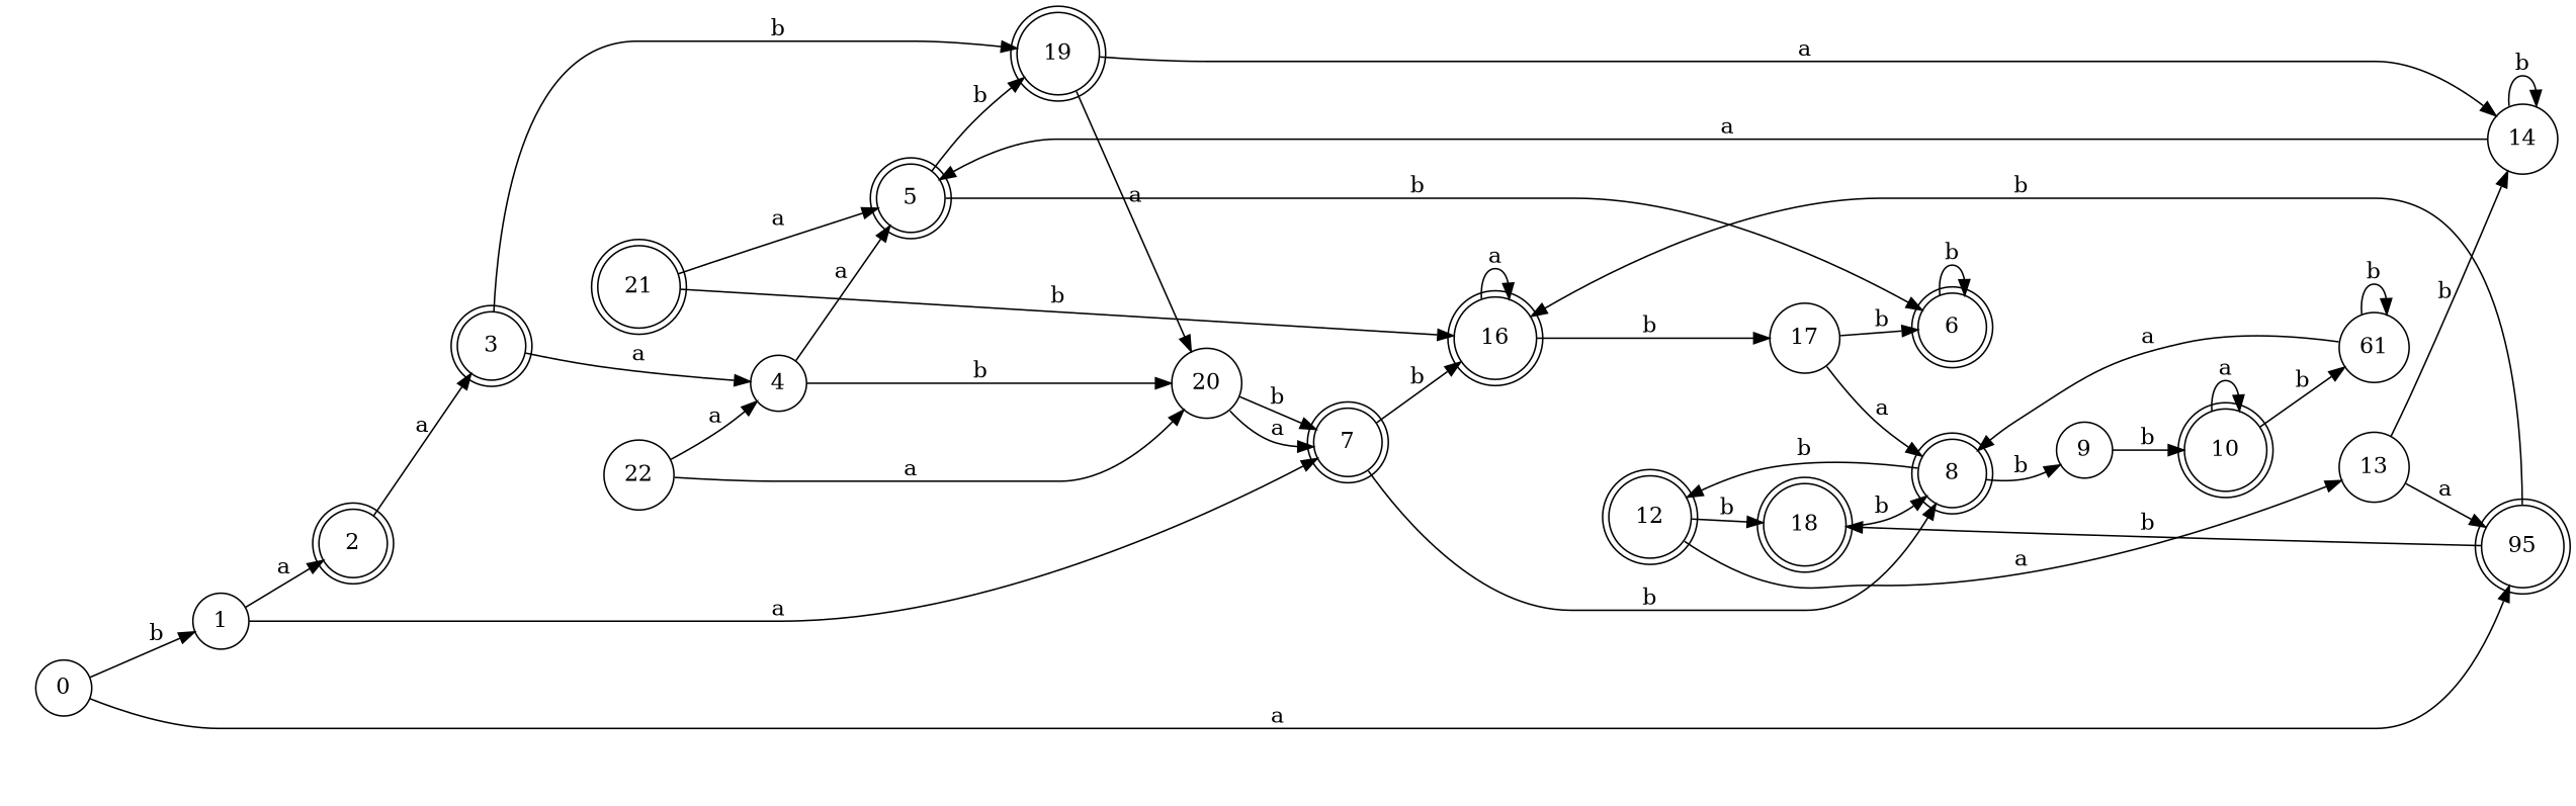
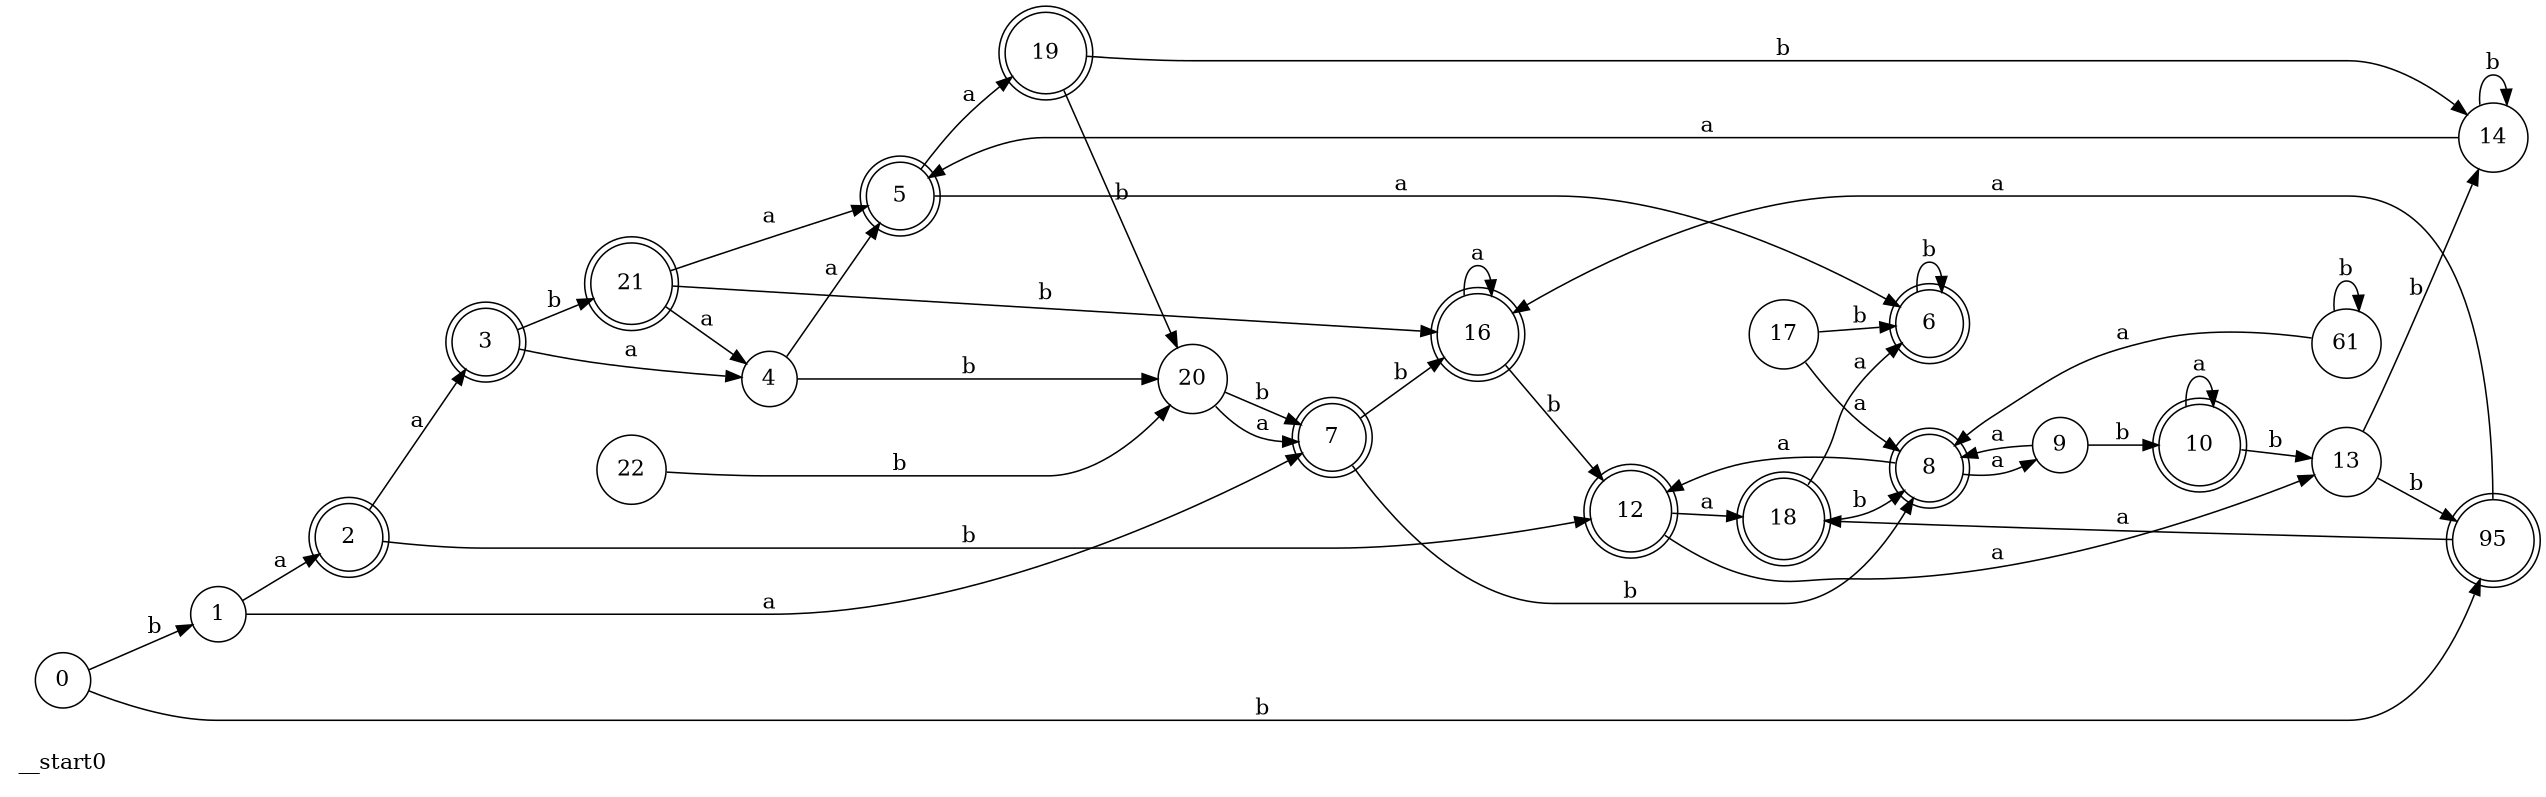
  digraph {
    rankdir=LR
    node [shape=doublecircle color=black fillcolor=white style="rounded,filled"]
+   __start0 [shape=none color="" fillcolor="" style=""]
    n2 [label=0 shape=circle style=filled]
    n3 [label=1 shape=circle style=filled]
    n4 [label=95]
    n5 [label=2]
    n6 [label=7]
    n7 [label=16]
    n8 [label=18]
    n9 [label=3]
    n10 [label=12]
    n11 [label=8]
    n12 [label=4 shape=circle style=filled]
    n13 [label=21]
    n14 [label=13 shape=circle style=filled]
    n15 [label=5]
    n16 [label=20 shape=circle style=filled]
    n17 [label=6]
    n18 [label=19]
    n19 [label=14 shape=circle style=filled]
    n20 [label=9 shape=circle style=filled]
    n21 [label=17 shape=circle style=filled]
    n22 [label=10]
    n23 [label=61 shape=circle style=filled]
    n24 [label=22 shape=circle style=filled]
    n2 -> n3 [label=b]
-   n2 -> n4 [label=a]
+   n2 -> n4 [label=b]
    n3 -> n5 [label=a]
    n3 -> n6 [label=a]
-   n4 -> n7 [label=b]
-   n4 -> n8 [label=b]
+   n4 -> n7 [label=a]
+   n4 -> n8 [label=a]
    n5 -> n9 [label=a]
+   n5 -> n10 [label=b]
    n6 -> n7 [label=b]
    n6 -> n11 [label=b]
    n7 -> n7 [label=a]
-   n7 -> n21 [label=b]
+   n7 -> n10 [label=b]
    n8 -> n11 [label=b]
+   n8 -> n17 [label=a]
    n9 -> n12 [label=a]
-   n9 -> n18 [label=b]
-   n10 -> n8 [label=b]
+   n9 -> n13 [label=b]
+   n10 -> n8 [label=a]
    n10 -> n14 [label=a]
-   n11 -> n10 [label=b]
-   n11 -> n20 [label=b]
+   n11 -> n10 [label=a]
+   n11 -> n20 [label=a]
    n12 -> n15 [label=a]
    n12 -> n16 [label=b]
    n13 -> n7 [label=b]
    n13 -> n15 [label=a]
-   n14 -> n4 [label=a]
+   n14 -> n4 [label=b]
    n14 -> n19 [label=b]
-   n15 -> n17 [label=b]
-   n15 -> n18 [label=b]
+   n15 -> n17 [label=a]
+   n15 -> n18 [label=a]
    n16 -> n6 [label=a]
    n16 -> n6 [label=b]
    n17 -> n17 [label=b]
-   n18 -> n16 [label=a]
-   n18 -> n19 [label=a]
+   n18 -> n16 [label=b]
+   n18 -> n19 [label=b]
    n19 -> n15 [label=a]
    n19 -> n19 [label=b]
+   n20 -> n11 [label=a]
    n20 -> n22 [label=b]
    n21 -> n11 [label=a]
    n21 -> n17 [label=b]
    n22 -> n22 [label=a]
-   n22 -> n23 [label=b]
+   n22 -> n14 [label=b]
    n23 -> n11 [label=a]
    n23 -> n23 [label=b]
-   n24 -> n12 [label=a]
-   n24 -> n16 [label=a]
+   n13 -> n12 [label=a]
+   n24 -> n16 [label=b]
  }
